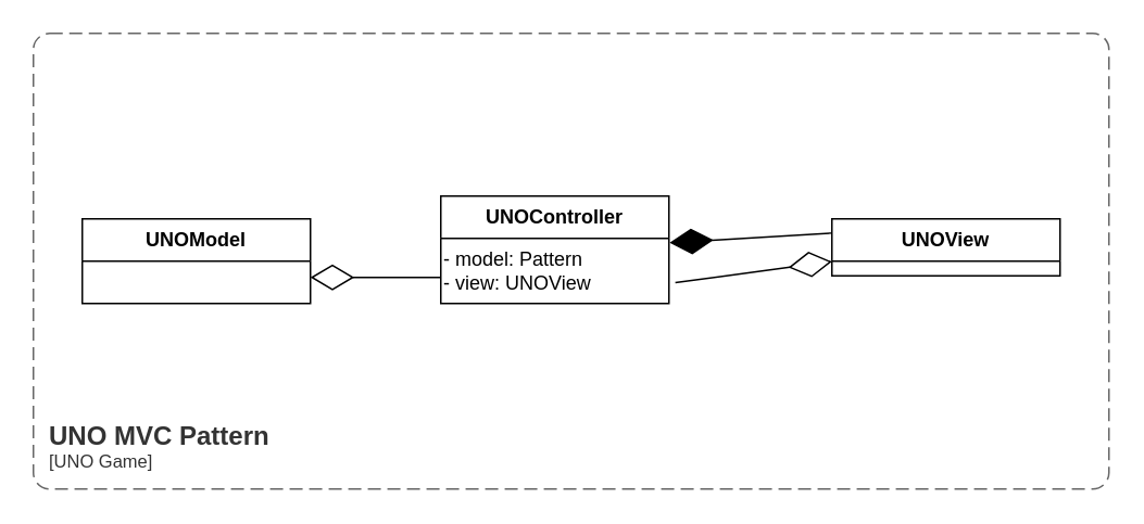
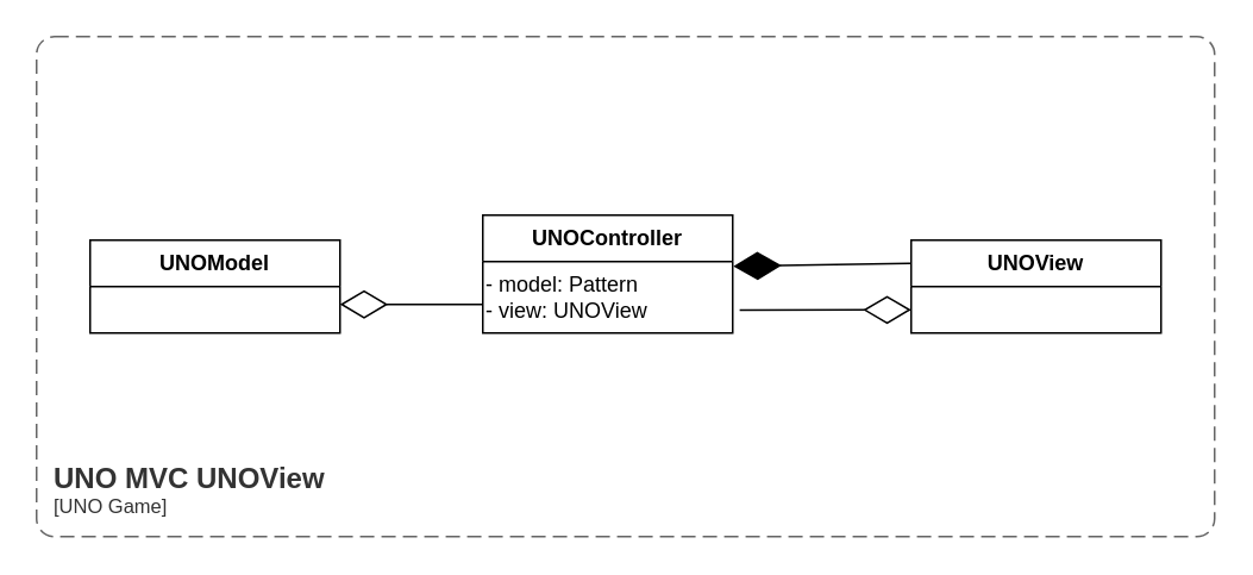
  <mxCell id="0" />
  <mxCell id="1" parent="0" />
  <mxCell id="2" value="&lt;b&gt;UNOModel&lt;/b&gt;" style="swimlane;fontStyle=0;childLayout=stackLayout;horizontal=1;startSize=26;fillColor=none;horizontalStack=0;resizeParent=1;resizeParentMax=0;resizeLast=0;collapsible=1;marginBottom=0;whiteSpace=wrap;html=1;" vertex="1" parent="1"><mxGeometry x="50" y="134" width="140" height="52" as="geometry" /></mxCell>
- <mxCell id="3" value="&lt;b&gt;UNOView&lt;/b&gt;" style="swimlane;fontStyle=0;childLayout=stackLayout;horizontal=1;startSize=26;fillColor=none;horizontalStack=0;resizeParent=1;resizeParentMax=0;resizeLast=0;collapsible=1;marginBottom=0;whiteSpace=wrap;html=1;" vertex="1" parent="1"><mxGeometry x="510" y="134" width="140" height="35" as="geometry" /></mxCell>
+ <mxCell id="3" value="&lt;b&gt;UNOView&lt;/b&gt;" style="swimlane;fontStyle=0;childLayout=stackLayout;horizontal=1;startSize=26;fillColor=none;horizontalStack=0;resizeParent=1;resizeParentMax=0;resizeLast=0;collapsible=1;marginBottom=0;whiteSpace=wrap;html=1;" vertex="1" parent="1"><mxGeometry x="510" y="134" width="140" height="52" as="geometry" /></mxCell>
  <mxCell id="4" value="&lt;b&gt;UNOController&lt;/b&gt;" style="swimlane;fontStyle=0;childLayout=stackLayout;horizontal=1;startSize=26;fillColor=none;horizontalStack=0;resizeParent=1;resizeParentMax=0;resizeLast=0;collapsible=1;marginBottom=0;whiteSpace=wrap;html=1;" vertex="1" parent="1"><mxGeometry x="270" y="120" width="140" height="66" as="geometry" /></mxCell>
  <mxCell id="5" value="- model: Pattern&lt;br&gt;- view: UNOView" style="text;html=1;align=left;verticalAlign=middle;resizable=0;points=[];autosize=1;strokeColor=none;fillColor=none;" vertex="1" parent="4"><mxGeometry y="26" width="140" height="40" as="geometry" /></mxCell>
  <mxCell id="6" value="" style="endArrow=diamondThin;endFill=0;endSize=24;html=1;rounded=0;exitX=1.028;exitY=0.681;exitDx=0;exitDy=0;exitPerimeter=0;entryX=0;entryY=0.75;entryDx=0;entryDy=0;" edge="1" parent="1" source="5" target="3"><mxGeometry width="160" relative="1" as="geometry"><mxPoint x="510" y="153" as="sourcePoint" /><mxPoint x="470" y="180" as="targetPoint" /></mxGeometry></mxCell>
- <mxCell id="7" value="&lt;font style=&quot;font-size: 16px&quot;&gt;&lt;b&gt;&lt;div style=&quot;text-align: left&quot;&gt;UNO MVC Pattern&lt;/div&gt;&lt;/b&gt;&lt;/font&gt;&lt;div style=&quot;text-align: left&quot;&gt;[UNO Game]&lt;/div&gt;" style="rounded=1;fontSize=11;whiteSpace=wrap;html=1;dashed=1;arcSize=20;fillColor=none;strokeColor=#666666;fontColor=#333333;labelBackgroundColor=none;align=left;verticalAlign=bottom;labelBorderColor=none;spacingTop=0;spacing=10;dashPattern=8 4;metaEdit=1;rotatable=0;perimeter=rectanglePerimeter;noLabel=0;labelPadding=0;allowArrows=0;connectable=0;expand=0;recursiveResize=0;editable=1;pointerEvents=0;absoluteArcSize=1;points=[[0.25,0,0],[0.5,0,0],[0.75,0,0],[1,0.25,0],[1,0.5,0],[1,0.75,0],[0.75,1,0],[0.5,1,0],[0.25,1,0],[0,0.75,0],[0,0.5,0],[0,0.25,0]];" vertex="1" parent="1"><mxGeometry x="20" y="20" width="660" height="280" as="geometry" /></mxCell>
+ <mxCell id="7" value="&lt;font style=&quot;font-size: 16px&quot;&gt;&lt;b&gt;&lt;div style=&quot;text-align: left&quot;&gt;UNO MVC UNOView&lt;/div&gt;&lt;/b&gt;&lt;/font&gt;&lt;div style=&quot;text-align: left&quot;&gt;[UNO Game]&lt;/div&gt;" style="rounded=1;fontSize=11;whiteSpace=wrap;html=1;dashed=1;arcSize=20;fillColor=none;strokeColor=#666666;fontColor=#333333;labelBackgroundColor=none;align=left;verticalAlign=bottom;labelBorderColor=none;spacingTop=0;spacing=10;dashPattern=8 4;metaEdit=1;rotatable=0;perimeter=rectanglePerimeter;noLabel=0;labelPadding=0;allowArrows=0;connectable=0;expand=0;recursiveResize=0;editable=1;pointerEvents=0;absoluteArcSize=1;points=[[0.25,0,0],[0.5,0,0],[0.75,0,0],[1,0.25,0],[1,0.5,0],[1,0.75,0],[0.75,1,0],[0.5,1,0],[0.25,1,0],[0,0.75,0],[0,0.5,0],[0,0.25,0]];" vertex="1" parent="1"><mxGeometry x="20" y="20" width="660" height="280" as="geometry" /></mxCell>
  <mxCell id="8" value="" style="endArrow=diamondThin;endFill=0;endSize=24;html=1;rounded=0;entryX=1.028;entryY=0.183;entryDx=0;entryDy=0;entryPerimeter=0;" edge="1" parent="1"><mxGeometry width="160" relative="1" as="geometry"><mxPoint x="270" y="170" as="sourcePoint" /><mxPoint x="190" y="170" as="targetPoint" /></mxGeometry></mxCell>
  <mxCell id="9" value="" style="endArrow=diamondThin;endFill=1;endSize=24;html=1;rounded=0;exitX=0;exitY=0.25;exitDx=0;exitDy=0;entryX=1.003;entryY=0.067;entryDx=0;entryDy=0;entryPerimeter=0;" edge="1" parent="1" source="3" target="5"><mxGeometry width="160" relative="1" as="geometry"><mxPoint x="410" y="90" as="sourcePoint" /><mxPoint x="440" y="140" as="targetPoint" /></mxGeometry></mxCell>
